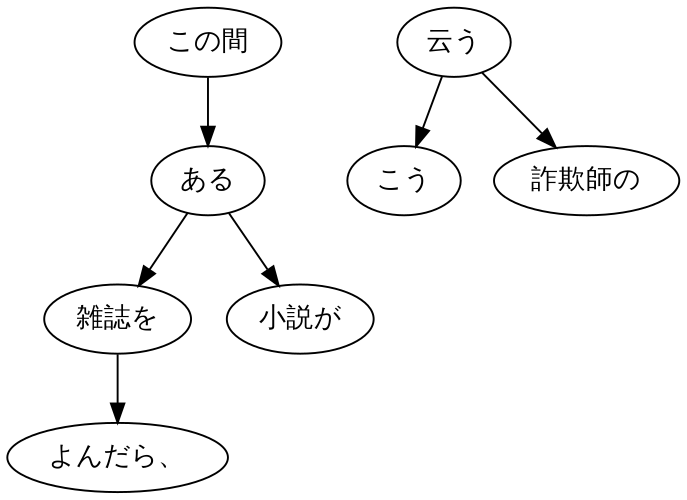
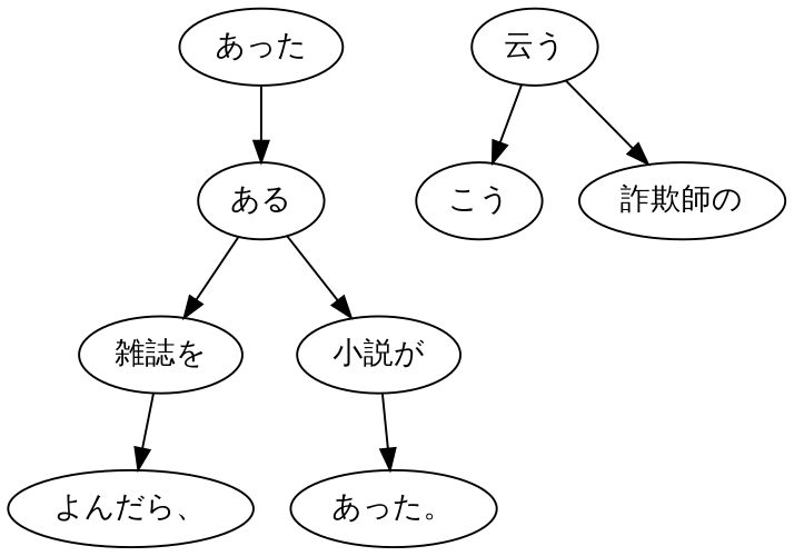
  digraph {
    fontname=Roboto
    node [fontname=Roboto]
    edge [fontname=Roboto]
-   n1 [label="この間"]
+   n1 [label="あった"]
    n2 [label="ある"]
    n3 [label="雑誌を"]
    n4 [label="小説が"]
    n5 [label="よんだら、"]
+   n6 [label="あった。"]
    n7 [label="こう"]
    n8 [label="云う"]
    n9 [label="詐欺師の"]
    n1 -> n2
    n2 -> n3
    n2 -> n4
    n3 -> n5
+   n4 -> n6
    n8 -> n7
    n8 -> n9
  }
